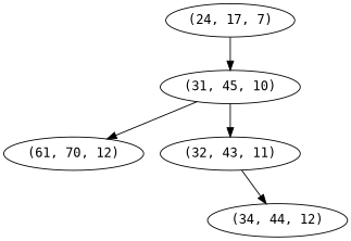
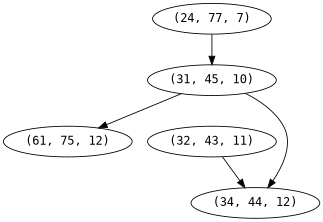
  digraph {
    fontname="DejaVu Sans Mono"
    node [fontname="DejaVu Sans Mono"]
    edge [fontname="DejaVu Sans Mono"]
-   "(24, 77, 7)" [label="(24, 17, 7)"]
+   "(24, 77, 7)"
    "(31, 45, 10)"
-   "(61, 70, 12)"
+   "(61, 70, 12)" [label="(61, 75, 12)"]
    "(32, 43, 11)"
    n5 [label="(34, 44, 12)"]
    "(24, 77, 7)" -> "(31, 45, 10)"
    "(31, 45, 10)" -> "(61, 70, 12)"
-   "(31, 45, 10)" -> "(32, 43, 11)"
+   "(31, 45, 10)" -> n5
    "(32, 43, 11)" -> n5
  }
